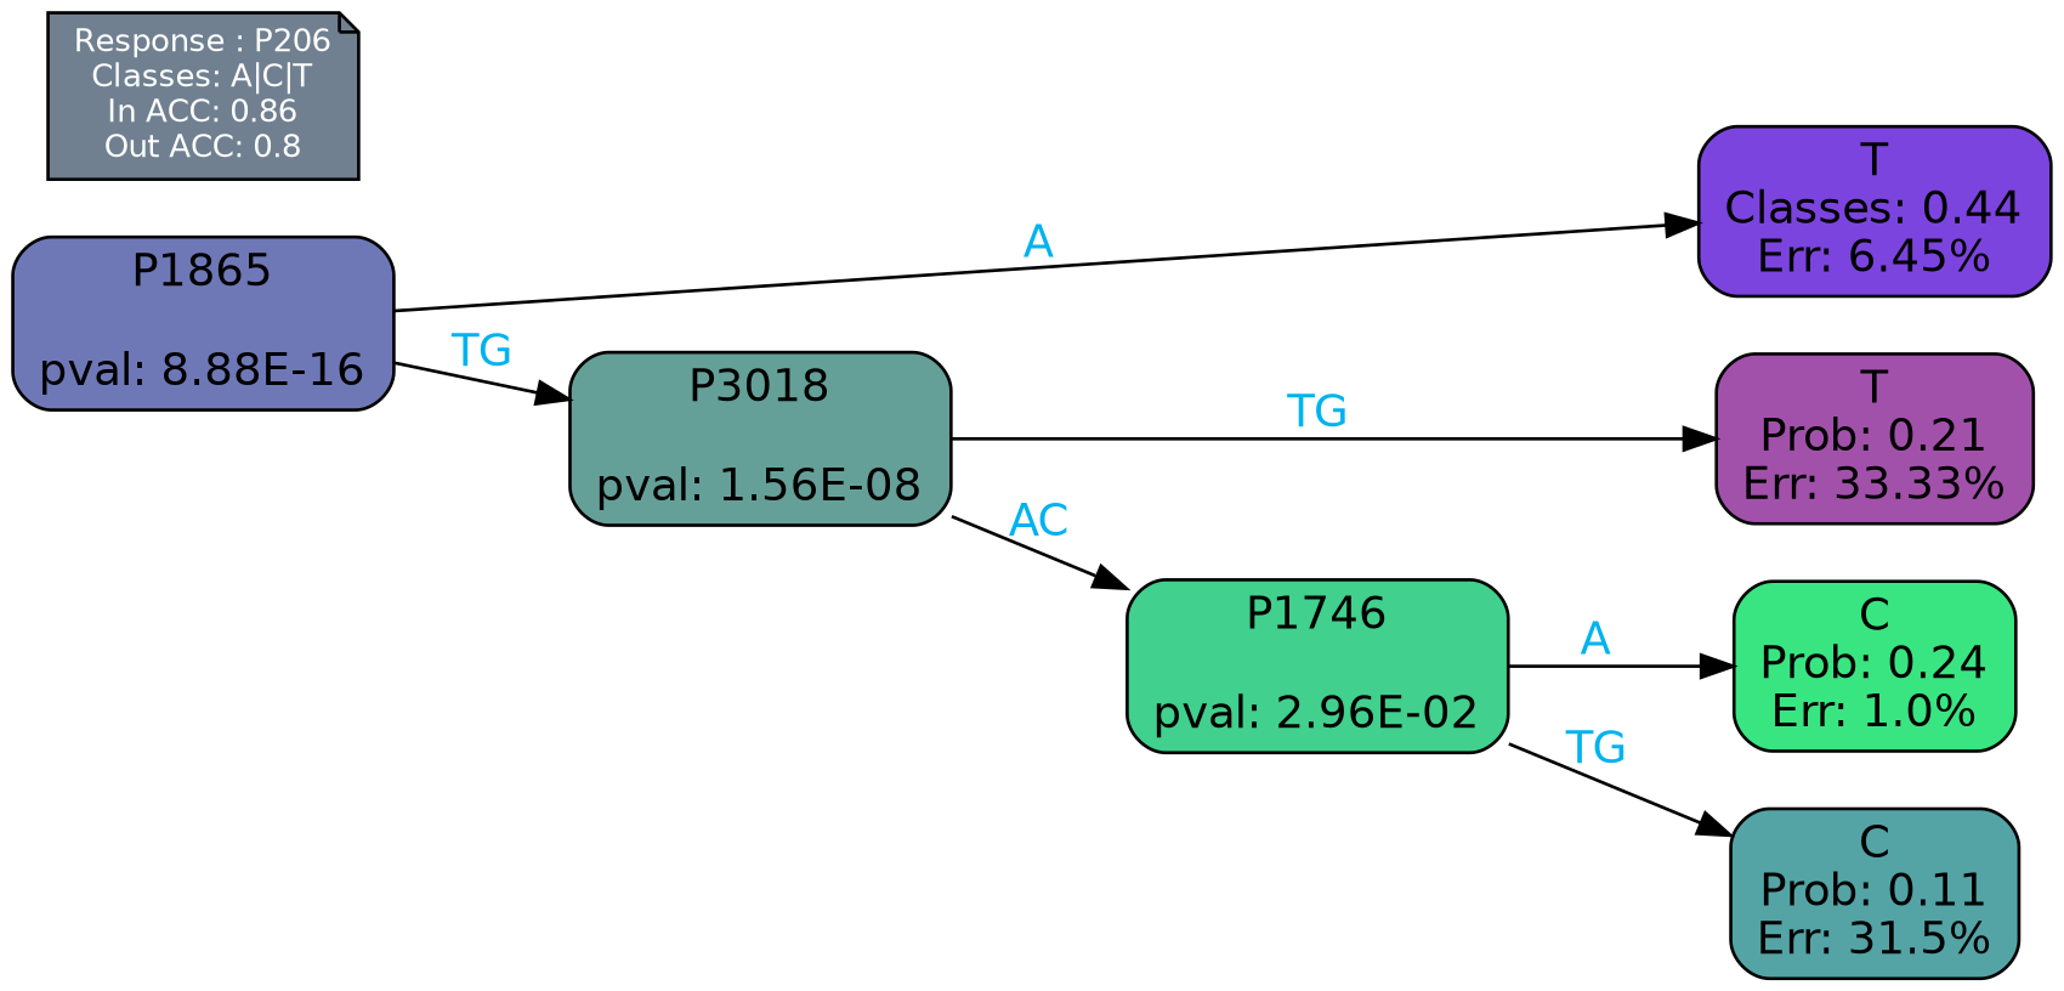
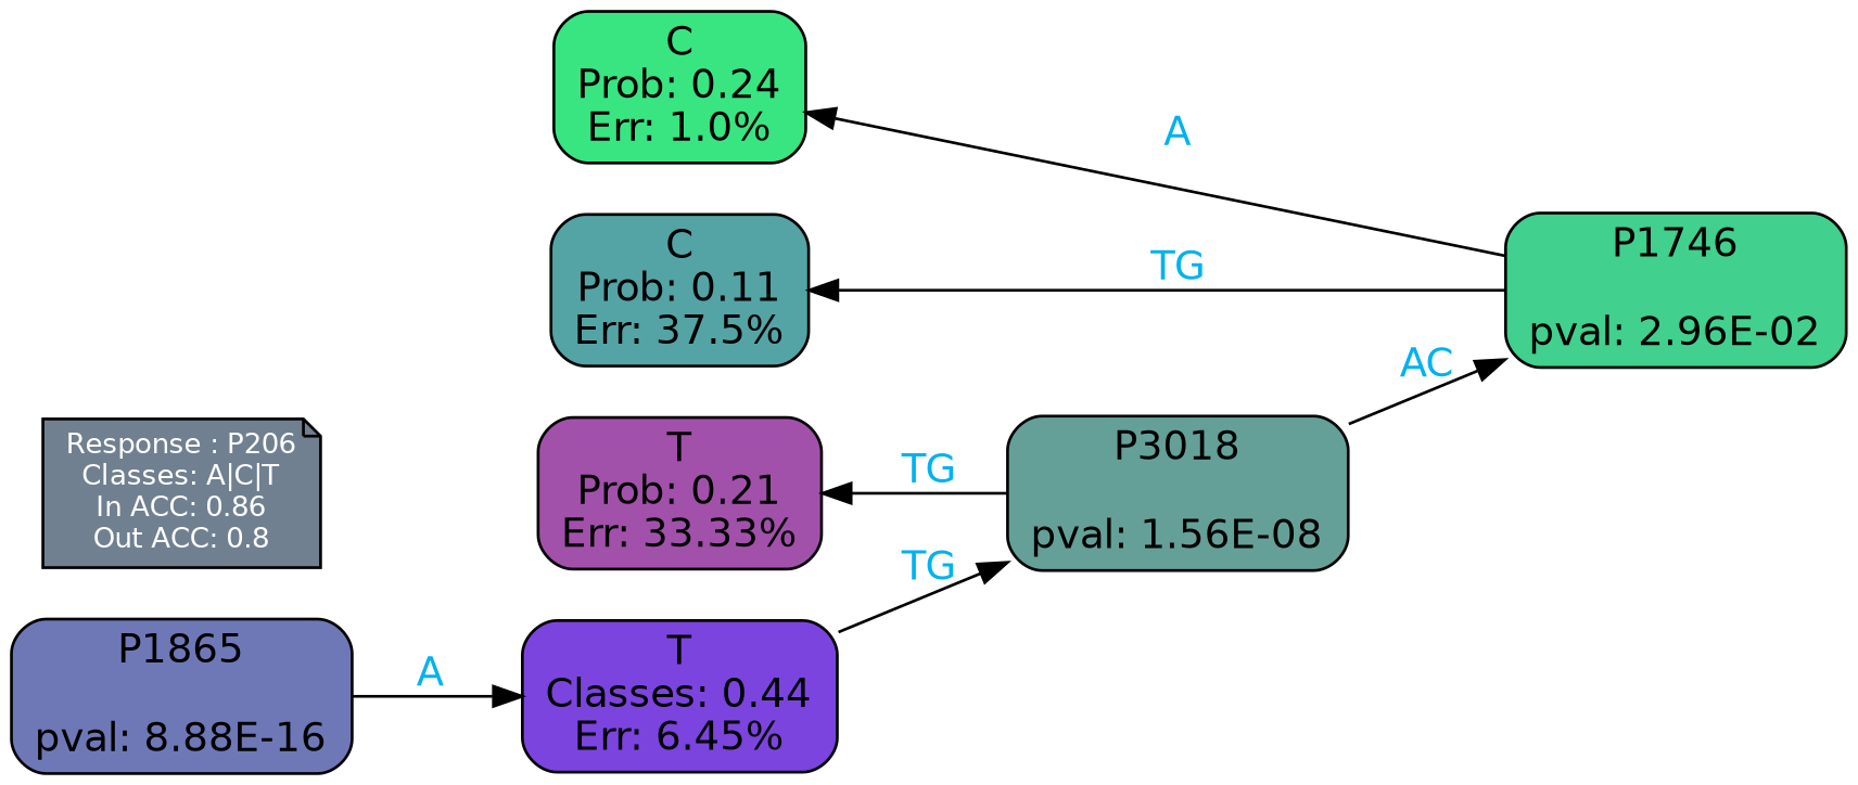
  digraph {
    rankdir=LR
    ranksep=equally
    splines=polylines
    node [color=black fontname=helvetica shape=box style="filled, rounded"]
    edge [fontcolor=deepskyblue2 fontname=helvetica]
    n1 [fillcolor="#7c44de" label="T\nClasses: 0.44\nErr: 6.45%"]
    n2 [fillcolor="#39e581" label="C\nProb: 0.24\nErr: 1.0%"]
-   n3 [fillcolor="#54a4a6" label="C\nProb: 0.11\nErr: 31.5%"]
+   n3 [fillcolor="#54a4a6" label="C\nProb: 0.11\nErr: 37.5%"]
    n4 [fillcolor="#a251ab" label="T\nProb: 0.21\nErr: 33.33%"]
    n5 [align=left fillcolor=slategray fontcolor=white fontsize=10 label="Response : P206\nClasses: A|C|T\nIn ACC: 0.86\nOut ACC: 0.8\n" shape=note style=filled]
    n6 [fillcolor="#6f78b7" label="P1865\n\npval: 8.88E-16"]
    n7 [fillcolor="#65a098" label="P3018\n\npval: 1.56E-08"]
    n8 [fillcolor="#41d08d" label="P1746\n\npval: 2.96E-02"]
    subgraph sub_1 {
      rank=same
      n1
      n2
      n3
      n4
    }
    subgraph sub_2 {
      rank=same
      n5
      n6
    }
    n6 -> n1 [label=A]
-   n6 -> n7 [label=TG]
+   n1 -> n7 [label=TG]
    n7 -> n4 [label=TG]
    n7 -> n8 [label=AC]
    n8 -> n2 [label=A]
    n8 -> n3 [label=TG]
  }
